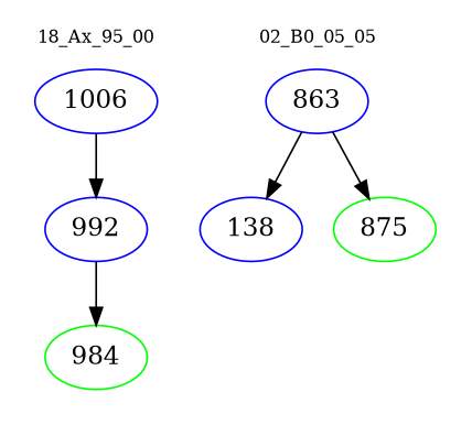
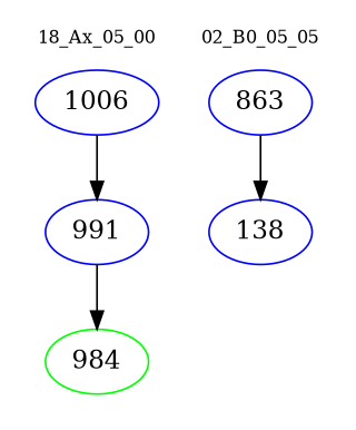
  digraph {
    node [color=blue]
    edge [color=black]
-   n1 [label=992]
+   n1 [label=991]
    n2 [color=green label=984]
    n3 [label=1006]
    n4 [label=863]
    n5 [label=138]
-   n6 [color=green label=875]
    subgraph cluster_1 {
      color=white
      fontsize=10
-     label="18_Ax_95_00"
+     label="18_Ax_05_00"
      n1
      n2
      n3
    }
    subgraph cluster_2 {
      color=white
      fontsize=10
      label="02_B0_05_05"
      n4
      n5
-     n6
    }
    n1 -> n2
    n3 -> n1
    n4 -> n5
-   n4 -> n6
  }
